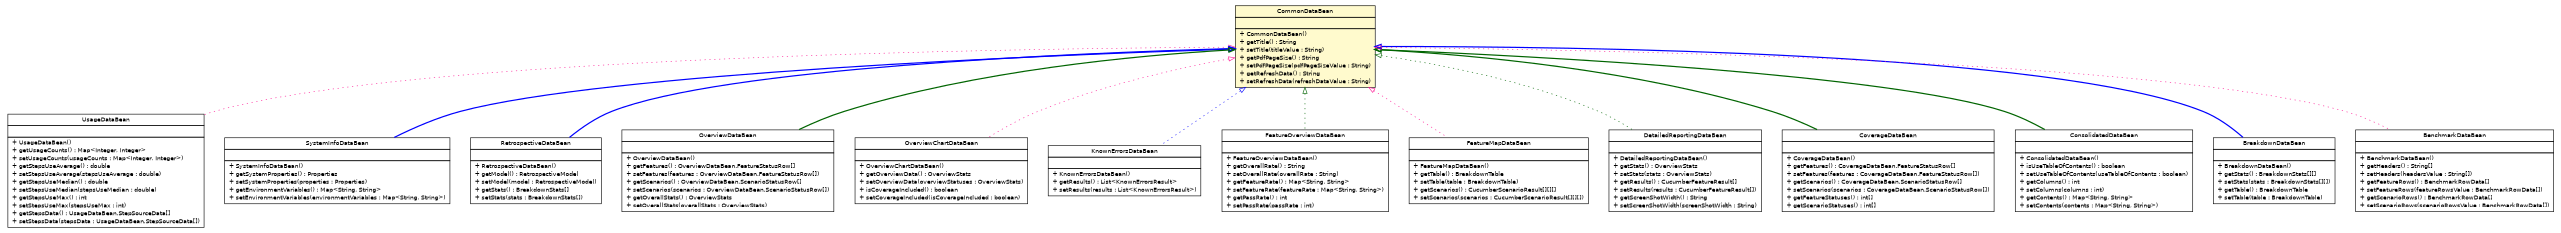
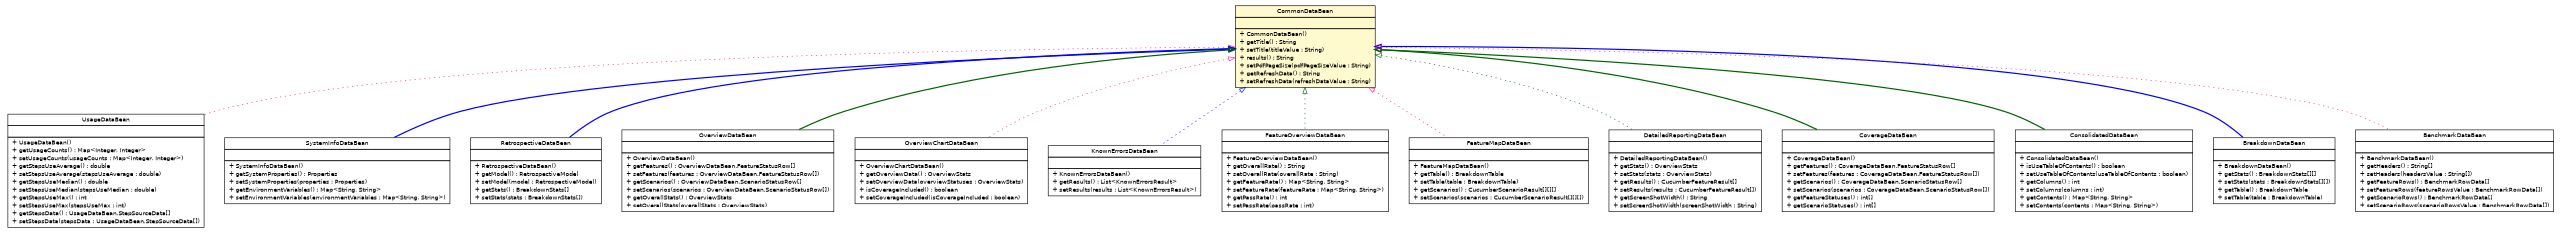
  digraph {
    nodesep=0.25
    ranksep=0.5
    node [fontcolor=black fontname=Helvetica fontsize=10.0 shape=plaintext]
    edge [arrowtail=empty color=darkgreen dir=back fontname=Helvetica fontsize=10 headport=p labelfontname=Helvetica labelfontsize=10 style=dotted tailport=p]
    n1 [label=<<table title="com.github.mkolisnyk.cucumber.reporting.types.beans.UsageDataBean" border="0" cellborder="1" cellspacing="0" cellpadding="2" port="p" href="./UsageDataBean.html"> 		<tr><td><table border="0" cellspacing="0" cellpadding="1"> <tr><td align="center" balign="center"> UsageDataBean </td></tr> 		</table></td></tr> 		<tr><td><table border="0" cellspacing="0" cellpadding="1"> <tr><td align="left" balign="left">  </td></tr> 		</table></td></tr> 		<tr><td><table border="0" cellspacing="0" cellpadding="1"> <tr><td align="left" balign="left"> + UsageDataBean() </td></tr> <tr><td align="left" balign="left"> + getUsageCounts() : Map&lt;Integer, Integer&gt; </td></tr> <tr><td align="left" balign="left"> + setUsageCounts(usageCounts : Map&lt;Integer, Integer&gt;) </td></tr> <tr><td align="left" balign="left"> + getStepsUseAverage() : double </td></tr> <tr><td align="left" balign="left"> + setStepsUseAverage(stepsUseAverage : double) </td></tr> <tr><td align="left" balign="left"> + getStepsUseMedian() : double </td></tr> <tr><td align="left" balign="left"> + setStepsUseMedian(stepsUseMedian : double) </td></tr> <tr><td align="left" balign="left"> + getStepsUseMax() : int </td></tr> <tr><td align="left" balign="left"> + setStepsUseMax(stepsUseMax : int) </td></tr> <tr><td align="left" balign="left"> + getStepsData() : UsageDataBean.StepSourceData[] </td></tr> <tr><td align="left" balign="left"> + setStepsData(stepsData : UsageDataBean.StepSourceData[]) </td></tr> 		</table></td></tr> 		</table>>]
    n2 [label=<<table title="com.github.mkolisnyk.cucumber.reporting.types.beans.SystemInfoDataBean" border="0" cellborder="1" cellspacing="0" cellpadding="2" port="p" href="./SystemInfoDataBean.html"> 		<tr><td><table border="0" cellspacing="0" cellpadding="1"> <tr><td align="center" balign="center"> SystemInfoDataBean </td></tr> 		</table></td></tr> 		<tr><td><table border="0" cellspacing="0" cellpadding="1"> <tr><td align="left" balign="left">  </td></tr> 		</table></td></tr> 		<tr><td><table border="0" cellspacing="0" cellpadding="1"> <tr><td align="left" balign="left"> + SystemInfoDataBean() </td></tr> <tr><td align="left" balign="left"> + getSystemProperties() : Properties </td></tr> <tr><td align="left" balign="left"> + setSystemProperties(properties : Properties) </td></tr> <tr><td align="left" balign="left"> + getEnvironmentVariables() : Map&lt;String, String&gt; </td></tr> <tr><td align="left" balign="left"> + setEnvironmentVariables(environmentVariables : Map&lt;String, String&gt;) </td></tr> 		</table></td></tr> 		</table>>]
    n3 [label=<<table title="com.github.mkolisnyk.cucumber.reporting.types.beans.RetrospectiveDataBean" border="0" cellborder="1" cellspacing="0" cellpadding="2" port="p" href="./RetrospectiveDataBean.html"> 		<tr><td><table border="0" cellspacing="0" cellpadding="1"> <tr><td align="center" balign="center"> RetrospectiveDataBean </td></tr> 		</table></td></tr> 		<tr><td><table border="0" cellspacing="0" cellpadding="1"> <tr><td align="left" balign="left">  </td></tr> 		</table></td></tr> 		<tr><td><table border="0" cellspacing="0" cellpadding="1"> <tr><td align="left" balign="left"> + RetrospectiveDataBean() </td></tr> <tr><td align="left" balign="left"> + getModel() : RetrospectiveModel </td></tr> <tr><td align="left" balign="left"> + setModel(model : RetrospectiveModel) </td></tr> <tr><td align="left" balign="left"> + getStats() : BreakdownStats[] </td></tr> <tr><td align="left" balign="left"> + setStats(stats : BreakdownStats[]) </td></tr> 		</table></td></tr> 		</table>>]
    n4 [label=<<table title="com.github.mkolisnyk.cucumber.reporting.types.beans.OverviewDataBean" border="0" cellborder="1" cellspacing="0" cellpadding="2" port="p" href="./OverviewDataBean.html"> 		<tr><td><table border="0" cellspacing="0" cellpadding="1"> <tr><td align="center" balign="center"> OverviewDataBean </td></tr> 		</table></td></tr> 		<tr><td><table border="0" cellspacing="0" cellpadding="1"> <tr><td align="left" balign="left">  </td></tr> 		</table></td></tr> 		<tr><td><table border="0" cellspacing="0" cellpadding="1"> <tr><td align="left" balign="left"> + OverviewDataBean() </td></tr> <tr><td align="left" balign="left"> + getFeatures() : OverviewDataBean.FeatureStatusRow[] </td></tr> <tr><td align="left" balign="left"> + setFeatures(features : OverviewDataBean.FeatureStatusRow[]) </td></tr> <tr><td align="left" balign="left"> + getScenarios() : OverviewDataBean.ScenarioStatusRow[] </td></tr> <tr><td align="left" balign="left"> + setScenarios(scenarios : OverviewDataBean.ScenarioStatusRow[]) </td></tr> <tr><td align="left" balign="left"> + getOverallStats() : OverviewStats </td></tr> <tr><td align="left" balign="left"> + setOverallStats(overallStats : OverviewStats) </td></tr> 		</table></td></tr> 		</table>>]
    n5 [label=<<table title="com.github.mkolisnyk.cucumber.reporting.types.beans.OverviewChartDataBean" border="0" cellborder="1" cellspacing="0" cellpadding="2" port="p" href="./OverviewChartDataBean.html"> 		<tr><td><table border="0" cellspacing="0" cellpadding="1"> <tr><td align="center" balign="center"> OverviewChartDataBean </td></tr> 		</table></td></tr> 		<tr><td><table border="0" cellspacing="0" cellpadding="1"> <tr><td align="left" balign="left">  </td></tr> 		</table></td></tr> 		<tr><td><table border="0" cellspacing="0" cellpadding="1"> <tr><td align="left" balign="left"> + OverviewChartDataBean() </td></tr> <tr><td align="left" balign="left"> + getOverviewData() : OverviewStats </td></tr> <tr><td align="left" balign="left"> + setOverviewData(overviewStatuses : OverviewStats) </td></tr> <tr><td align="left" balign="left"> + isCoverageIncluded() : boolean </td></tr> <tr><td align="left" balign="left"> + setCoverageIncluded(isCoverageIncluded : boolean) </td></tr> 		</table></td></tr> 		</table>>]
    n6 [label=<<table title="com.github.mkolisnyk.cucumber.reporting.types.beans.KnownErrorsDataBean" border="0" cellborder="1" cellspacing="0" cellpadding="2" port="p" href="./KnownErrorsDataBean.html"> 		<tr><td><table border="0" cellspacing="0" cellpadding="1"> <tr><td align="center" balign="center"> KnownErrorsDataBean </td></tr> 		</table></td></tr> 		<tr><td><table border="0" cellspacing="0" cellpadding="1"> <tr><td align="left" balign="left">  </td></tr> 		</table></td></tr> 		<tr><td><table border="0" cellspacing="0" cellpadding="1"> <tr><td align="left" balign="left"> + KnownErrorsDataBean() </td></tr> <tr><td align="left" balign="left"> + getResults() : List&lt;KnownErrorsResult&gt; </td></tr> <tr><td align="left" balign="left"> + setResults(results : List&lt;KnownErrorsResult&gt;) </td></tr> 		</table></td></tr> 		</table>>]
    n7 [label=<<table title="com.github.mkolisnyk.cucumber.reporting.types.beans.FeatureOverviewDataBean" border="0" cellborder="1" cellspacing="0" cellpadding="2" port="p" href="./FeatureOverviewDataBean.html"> 		<tr><td><table border="0" cellspacing="0" cellpadding="1"> <tr><td align="center" balign="center"> FeatureOverviewDataBean </td></tr> 		</table></td></tr> 		<tr><td><table border="0" cellspacing="0" cellpadding="1"> <tr><td align="left" balign="left">  </td></tr> 		</table></td></tr> 		<tr><td><table border="0" cellspacing="0" cellpadding="1"> <tr><td align="left" balign="left"> + FeatureOverviewDataBean() </td></tr> <tr><td align="left" balign="left"> + getOverallRate() : String </td></tr> <tr><td align="left" balign="left"> + setOverallRate(overallRate : String) </td></tr> <tr><td align="left" balign="left"> + getFeatureRate() : Map&lt;String, String&gt; </td></tr> <tr><td align="left" balign="left"> + setFeatureRate(featureRate : Map&lt;String, String&gt;) </td></tr> <tr><td align="left" balign="left"> + getPassRate() : int </td></tr> <tr><td align="left" balign="left"> + setPassRate(passRate : int) </td></tr> 		</table></td></tr> 		</table>>]
    n8 [label=<<table title="com.github.mkolisnyk.cucumber.reporting.types.beans.FeatureMapDataBean" border="0" cellborder="1" cellspacing="0" cellpadding="2" port="p" href="./FeatureMapDataBean.html"> 		<tr><td><table border="0" cellspacing="0" cellpadding="1"> <tr><td align="center" balign="center"> FeatureMapDataBean </td></tr> 		</table></td></tr> 		<tr><td><table border="0" cellspacing="0" cellpadding="1"> <tr><td align="left" balign="left">  </td></tr> 		</table></td></tr> 		<tr><td><table border="0" cellspacing="0" cellpadding="1"> <tr><td align="left" balign="left"> + FeatureMapDataBean() </td></tr> <tr><td align="left" balign="left"> + getTable() : BreakdownTable </td></tr> <tr><td align="left" balign="left"> + setTable(table : BreakdownTable) </td></tr> <tr><td align="left" balign="left"> + getScenarios() : CucumberScenarioResult[][][] </td></tr> <tr><td align="left" balign="left"> + setScenarios(scenarios : CucumberScenarioResult[][][]) </td></tr> 		</table></td></tr> 		</table>>]
    n9 [label=<<table title="com.github.mkolisnyk.cucumber.reporting.types.beans.DetailedReportingDataBean" border="0" cellborder="1" cellspacing="0" cellpadding="2" port="p" href="./DetailedReportingDataBean.html"> 		<tr><td><table border="0" cellspacing="0" cellpadding="1"> <tr><td align="center" balign="center"> DetailedReportingDataBean </td></tr> 		</table></td></tr> 		<tr><td><table border="0" cellspacing="0" cellpadding="1"> <tr><td align="left" balign="left">  </td></tr> 		</table></td></tr> 		<tr><td><table border="0" cellspacing="0" cellpadding="1"> <tr><td align="left" balign="left"> + DetailedReportingDataBean() </td></tr> <tr><td align="left" balign="left"> + getStats() : OverviewStats </td></tr> <tr><td align="left" balign="left"> + setStats(stats : OverviewStats) </td></tr> <tr><td align="left" balign="left"> + getResults() : CucumberFeatureResult[] </td></tr> <tr><td align="left" balign="left"> + setResults(results : CucumberFeatureResult[]) </td></tr> <tr><td align="left" balign="left"> + getScreenShotWidth() : String </td></tr> <tr><td align="left" balign="left"> + setScreenShotWidth(screenShotWidth : String) </td></tr> 		</table></td></tr> 		</table>>]
    n10 [label=<<table title="com.github.mkolisnyk.cucumber.reporting.types.beans.CoverageDataBean" border="0" cellborder="1" cellspacing="0" cellpadding="2" port="p" href="./CoverageDataBean.html"> 		<tr><td><table border="0" cellspacing="0" cellpadding="1"> <tr><td align="center" balign="center"> CoverageDataBean </td></tr> 		</table></td></tr> 		<tr><td><table border="0" cellspacing="0" cellpadding="1"> <tr><td align="left" balign="left">  </td></tr> 		</table></td></tr> 		<tr><td><table border="0" cellspacing="0" cellpadding="1"> <tr><td align="left" balign="left"> + CoverageDataBean() </td></tr> <tr><td align="left" balign="left"> + getFeatures() : CoverageDataBean.FeatureStatusRow[] </td></tr> <tr><td align="left" balign="left"> + setFeatures(features : CoverageDataBean.FeatureStatusRow[]) </td></tr> <tr><td align="left" balign="left"> + getScenarios() : CoverageDataBean.ScenarioStatusRow[] </td></tr> <tr><td align="left" balign="left"> + setScenarios(scenarios : CoverageDataBean.ScenarioStatusRow[]) </td></tr> <tr><td align="left" balign="left"> + getFeatureStatuses() : int[] </td></tr> <tr><td align="left" balign="left"> + getScenarioStatuses() : int[] </td></tr> 		</table></td></tr> 		</table>>]
    n11 [label=<<table title="com.github.mkolisnyk.cucumber.reporting.types.beans.ConsolidatedDataBean" border="0" cellborder="1" cellspacing="0" cellpadding="2" port="p" href="./ConsolidatedDataBean.html"> 		<tr><td><table border="0" cellspacing="0" cellpadding="1"> <tr><td align="center" balign="center"> ConsolidatedDataBean </td></tr> 		</table></td></tr> 		<tr><td><table border="0" cellspacing="0" cellpadding="1"> <tr><td align="left" balign="left">  </td></tr> 		</table></td></tr> 		<tr><td><table border="0" cellspacing="0" cellpadding="1"> <tr><td align="left" balign="left"> + ConsolidatedDataBean() </td></tr> <tr><td align="left" balign="left"> + isUseTableOfContents() : boolean </td></tr> <tr><td align="left" balign="left"> + setUseTableOfContents(useTableOfContents : boolean) </td></tr> <tr><td align="left" balign="left"> + getColumns() : int </td></tr> <tr><td align="left" balign="left"> + setColumns(columns : int) </td></tr> <tr><td align="left" balign="left"> + getContents() : Map&lt;String, String&gt; </td></tr> <tr><td align="left" balign="left"> + setContents(contents : Map&lt;String, String&gt;) </td></tr> 		</table></td></tr> 		</table>>]
-   n12 [label=<<table title="com.github.mkolisnyk.cucumber.reporting.types.beans.CommonDataBean" border="0" cellborder="1" cellspacing="0" cellpadding="2" port="p" bgcolor="lemonChiffon" href="./CommonDataBean.html"> 		<tr><td><table border="0" cellspacing="0" cellpadding="1"> <tr><td align="center" balign="center"> CommonDataBean </td></tr> 		</table></td></tr> 		<tr><td><table border="0" cellspacing="0" cellpadding="1"> <tr><td align="left" balign="left">  </td></tr> 		</table></td></tr> 		<tr><td><table border="0" cellspacing="0" cellpadding="1"> <tr><td align="left" balign="left"> + CommonDataBean() </td></tr> <tr><td align="left" balign="left"> + getTitle() : String </td></tr> <tr><td align="left" balign="left"> + setTitle(titleValue : String) </td></tr> <tr><td align="left" balign="left"> + getPdfPageSize() : String </td></tr> <tr><td align="left" balign="left"> + setPdfPageSize(pdfPageSizeValue : String) </td></tr> <tr><td align="left" balign="left"> + getRefreshData() : String </td></tr> <tr><td align="left" balign="left"> + setRefreshData(refreshDataValue : String) </td></tr> 		</table></td></tr> 		</table>>]
+   n12 [label=<<table title="com.github.mkolisnyk.cucumber.reporting.types.beans.CommonDataBean" border="0" cellborder="1" cellspacing="0" cellpadding="2" port="p" bgcolor="lemonChiffon" href="./CommonDataBean.html"> 		<tr><td><table border="0" cellspacing="0" cellpadding="1"> <tr><td align="center" balign="center"> CommonDataBean </td></tr> 		</table></td></tr> 		<tr><td><table border="0" cellspacing="0" cellpadding="1"> <tr><td align="left" balign="left">  </td></tr> 		</table></td></tr> 		<tr><td><table border="0" cellspacing="0" cellpadding="1"> <tr><td align="left" balign="left"> + CommonDataBean() </td></tr> <tr><td align="left" balign="left"> + getTitle() : String </td></tr> <tr><td align="left" balign="left"> + setTitle(titleValue : String) </td></tr> <tr><td align="left" balign="left"> + results() : String </td></tr> <tr><td align="left" balign="left"> + setPdfPageSize(pdfPageSizeValue : String) </td></tr> <tr><td align="left" balign="left"> + getRefreshData() : String </td></tr> <tr><td align="left" balign="left"> + setRefreshData(refreshDataValue : String) </td></tr> 		</table></td></tr> 		</table>>]
    n13 [label=<<table title="com.github.mkolisnyk.cucumber.reporting.types.beans.BreakdownDataBean" border="0" cellborder="1" cellspacing="0" cellpadding="2" port="p" href="./BreakdownDataBean.html"> 		<tr><td><table border="0" cellspacing="0" cellpadding="1"> <tr><td align="center" balign="center"> BreakdownDataBean </td></tr> 		</table></td></tr> 		<tr><td><table border="0" cellspacing="0" cellpadding="1"> <tr><td align="left" balign="left">  </td></tr> 		</table></td></tr> 		<tr><td><table border="0" cellspacing="0" cellpadding="1"> <tr><td align="left" balign="left"> + BreakdownDataBean() </td></tr> <tr><td align="left" balign="left"> + getStats() : BreakdownStats[][] </td></tr> <tr><td align="left" balign="left"> + setStats(stats : BreakdownStats[][]) </td></tr> <tr><td align="left" balign="left"> + getTable() : BreakdownTable </td></tr> <tr><td align="left" balign="left"> + setTable(table : BreakdownTable) </td></tr> 		</table></td></tr> 		</table>>]
    n14 [label=<<table title="com.github.mkolisnyk.cucumber.reporting.types.beans.BenchmarkDataBean" border="0" cellborder="1" cellspacing="0" cellpadding="2" port="p" href="./BenchmarkDataBean.html"> 		<tr><td><table border="0" cellspacing="0" cellpadding="1"> <tr><td align="center" balign="center"> BenchmarkDataBean </td></tr> 		</table></td></tr> 		<tr><td><table border="0" cellspacing="0" cellpadding="1"> <tr><td align="left" balign="left">  </td></tr> 		</table></td></tr> 		<tr><td><table border="0" cellspacing="0" cellpadding="1"> <tr><td align="left" balign="left"> + BenchmarkDataBean() </td></tr> <tr><td align="left" balign="left"> + getHeaders() : String[] </td></tr> <tr><td align="left" balign="left"> + setHeaders(headersValue : String[]) </td></tr> <tr><td align="left" balign="left"> + getFeatureRows() : BenchmarkRowData[] </td></tr> <tr><td align="left" balign="left"> + setFeatureRows(featureRowsValue : BenchmarkRowData[]) </td></tr> <tr><td align="left" balign="left"> + getScenarioRows() : BenchmarkRowData[] </td></tr> <tr><td align="left" balign="left"> + setScenarioRows(scenarioRowsValue : BenchmarkRowData[]) </td></tr> 		</table></td></tr> 		</table>>]
    n12 -> n1 [color=deeppink]
    n12 -> n2 [color=blue style=bold]
    n12 -> n3 [color=blue style=bold]
    n12 -> n4 [style=bold]
    n12 -> n5 [color=deeppink]
    n12 -> n6 [color=blue]
    n12 -> n7
    n12 -> n8 [color=deeppink]
    n12 -> n9
    n12 -> n10 [style=bold]
    n12 -> n11 [style=bold]
    n12 -> n13 [color=blue style=bold]
    n12 -> n14 [color=deeppink]
  }
